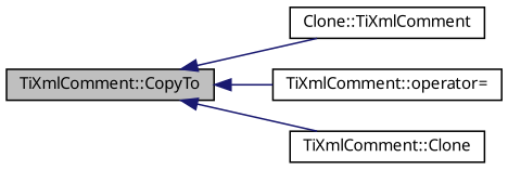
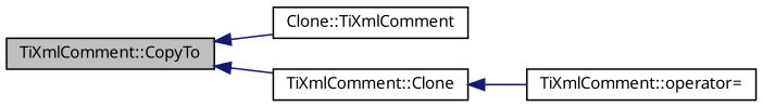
  digraph {
    fontname="Noto Sans"
    rankdir=LR
    node [color=black fillcolor=white fontname="Noto Sans" fontsize=10 shape=record style=filled]
    edge [color=midnightblue dir=back fontname="Noto Sans" fontsize=10 labelfontname=Helvetica labelfontsize=10 style=solid]
    n1 [fillcolor=grey75 fontcolor=black height=0.2 label="TiXmlComment::CopyTo" width=0.4]
    n2 [height=0.2 label="Clone::TiXmlComment" width=0.4]
    n3 [height=0.2 label="TiXmlComment::operator=" width=0.4]
    n4 [height=0.2 label="TiXmlComment::Clone" width=0.4]
    n1 -> n2
-   n1 -> n3
+   n4 -> n3
    n1 -> n4
  }
